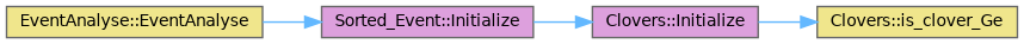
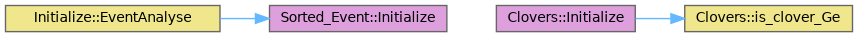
  digraph {
    rankdir=RL
    node [color=grey40 fillcolor=khaki fontname=Helvetica fontsize=10 shape=box style=filled]
    edge [color=steelblue1 dir=back fontname=Helvetica fontsize=10 labelfontname=Helvetica labelfontsize=10 style=solid]
    n1 [color=gray40 fontcolor=black height=0.2 label="Clovers::is_clover_Ge" width=0.4]
    n2 [fillcolor=plum height=0.2 label="Clovers::Initialize" width=0.4]
    n3 [fillcolor=plum height=0.2 label="Sorted_Event::Initialize" width=0.4]
-   n4 [height=0.2 label="EventAnalyse::EventAnalyse" width=0.4]
+   n4 [height=0.2 label="Initialize::EventAnalyse" width=0.4]
    n1 -> n2
-   n2 -> n3
    n3 -> n4
  }
